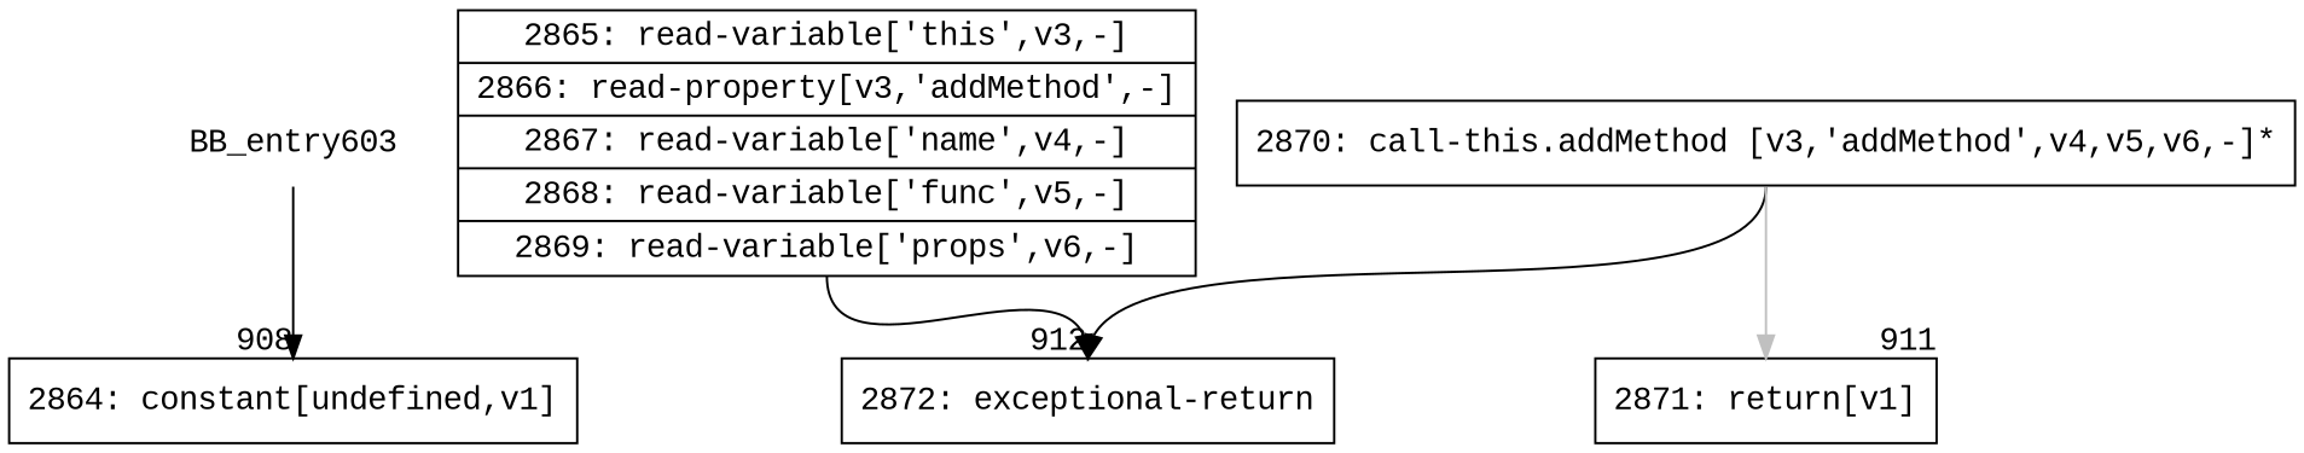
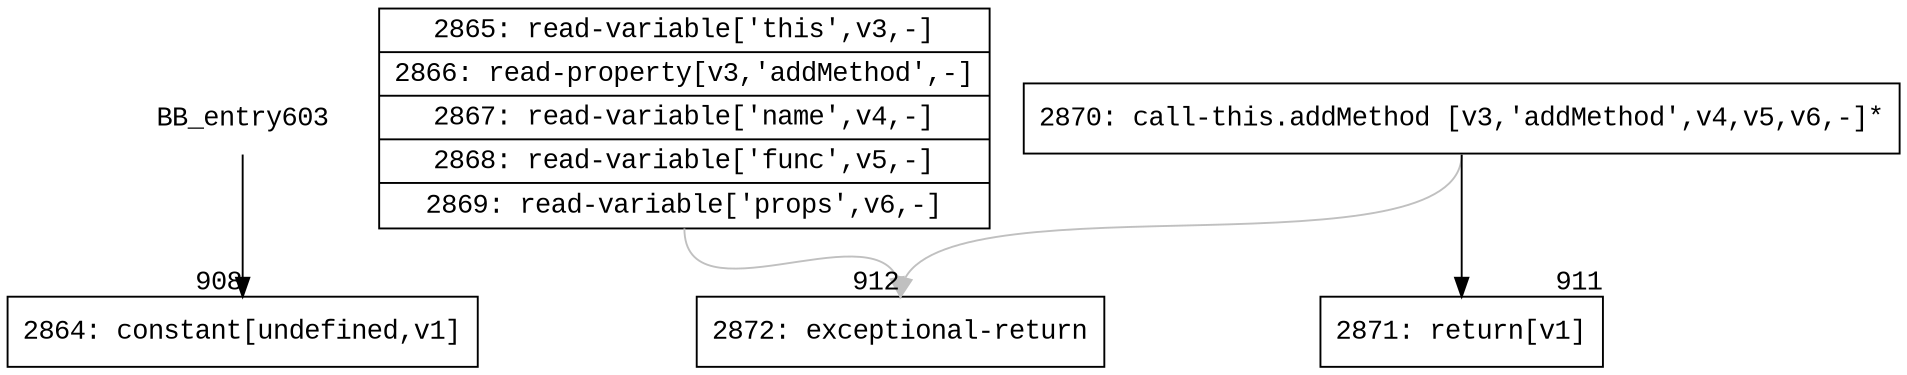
  digraph {
    fontname="Liberation Mono"
    rankdir=TD
    node [fontname="Liberation Mono" shape=record]
    edge [fontname="Liberation Mono" headport=n tailport=s]
    n1 [label=BB_entry603 shape=none]
    n2 [label="{2864: constant[undefined,v1]}"]
    n3 [label="{2865: read-variable['this',v3,-]|2866: read-property[v3,'addMethod',-]|2867: read-variable['name',v4,-]|2868: read-variable['func',v5,-]|2869: read-variable['props',v6,-]}"]
    n4 [label="{2872: exceptional-return}"]
    n5 [label="{2870: call-this.addMethod [v3,'addMethod',v4,v5,v6,-]*}"]
    n6 [label="{2871: return[v1]}"]
    n1 -> n2 [headlabel="    908"]
-   n3 -> n4 [color=black headlabel="      912"]
-   n5 -> n4 [color=black]
-   n5 -> n6 [headlabel="      911" color=gray]
+   n3 -> n4 [color=gray headlabel="      912"]
+   n5 -> n4 [color=gray]
+   n5 -> n6 [headlabel="      911"]
  }
